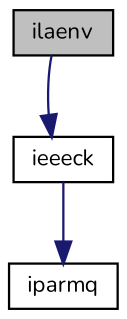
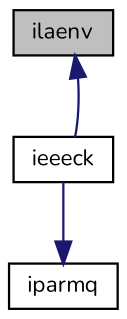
  digraph {
    fontname=Nunito
    rankdir=TB
    node [color=black fillcolor=white fontname=Nunito fontsize=10 shape=record style=filled]
    edge [color=midnightblue fontname=Nunito fontsize=10 labelfontname=Helvetica labelfontsize=10 style=solid]
    n1 [fillcolor=grey75 fontcolor=black height=0.2 label=ilaenv width=0.4]
    n2 [height=0.2 label=ieeeck width=0.4]
    n3 [height=0.2 label=iparmq width=0.4]
-   n1 -> n2
+   n2 -> n1
    n2 -> n3
  }
